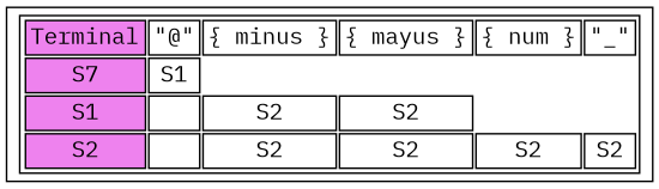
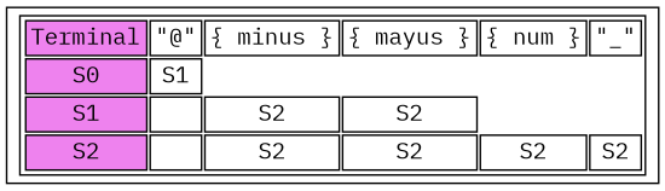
  digraph {
    rankdir=LR
    fontname="IBM Plex Mono"
-   n1 [label=< <table> <tr><td bgcolor="violet">Terminal</td><td>"@"</td><td>\{ minus \}</td><td>\{ mayus \}</td><td>\{ num \}</td><td>"_"</td></tr> <tr> <td bgcolor="violet">S7</td><td>S1</td> </tr> <tr> <td bgcolor="violet">S1</td><td></td> <td>S2</td> <td>S2</td> </tr> <tr> <td bgcolor="violet">S2</td><td></td> <td>S2</td> <td>S2</td> <td>S2</td> <td>S2</td> </tr> </table>> shape=record fontname="IBM Plex Mono"]
+   n1 [label=< <table> <tr><td bgcolor="violet">Terminal</td><td>"@"</td><td>\{ minus \}</td><td>\{ mayus \}</td><td>\{ num \}</td><td>"_"</td></tr> <tr> <td bgcolor="violet">S0</td><td>S1</td> </tr> <tr> <td bgcolor="violet">S1</td><td></td> <td>S2</td> <td>S2</td> </tr> <tr> <td bgcolor="violet">S2</td><td></td> <td>S2</td> <td>S2</td> <td>S2</td> <td>S2</td> </tr> </table>> shape=record fontname="IBM Plex Mono"]
  }
